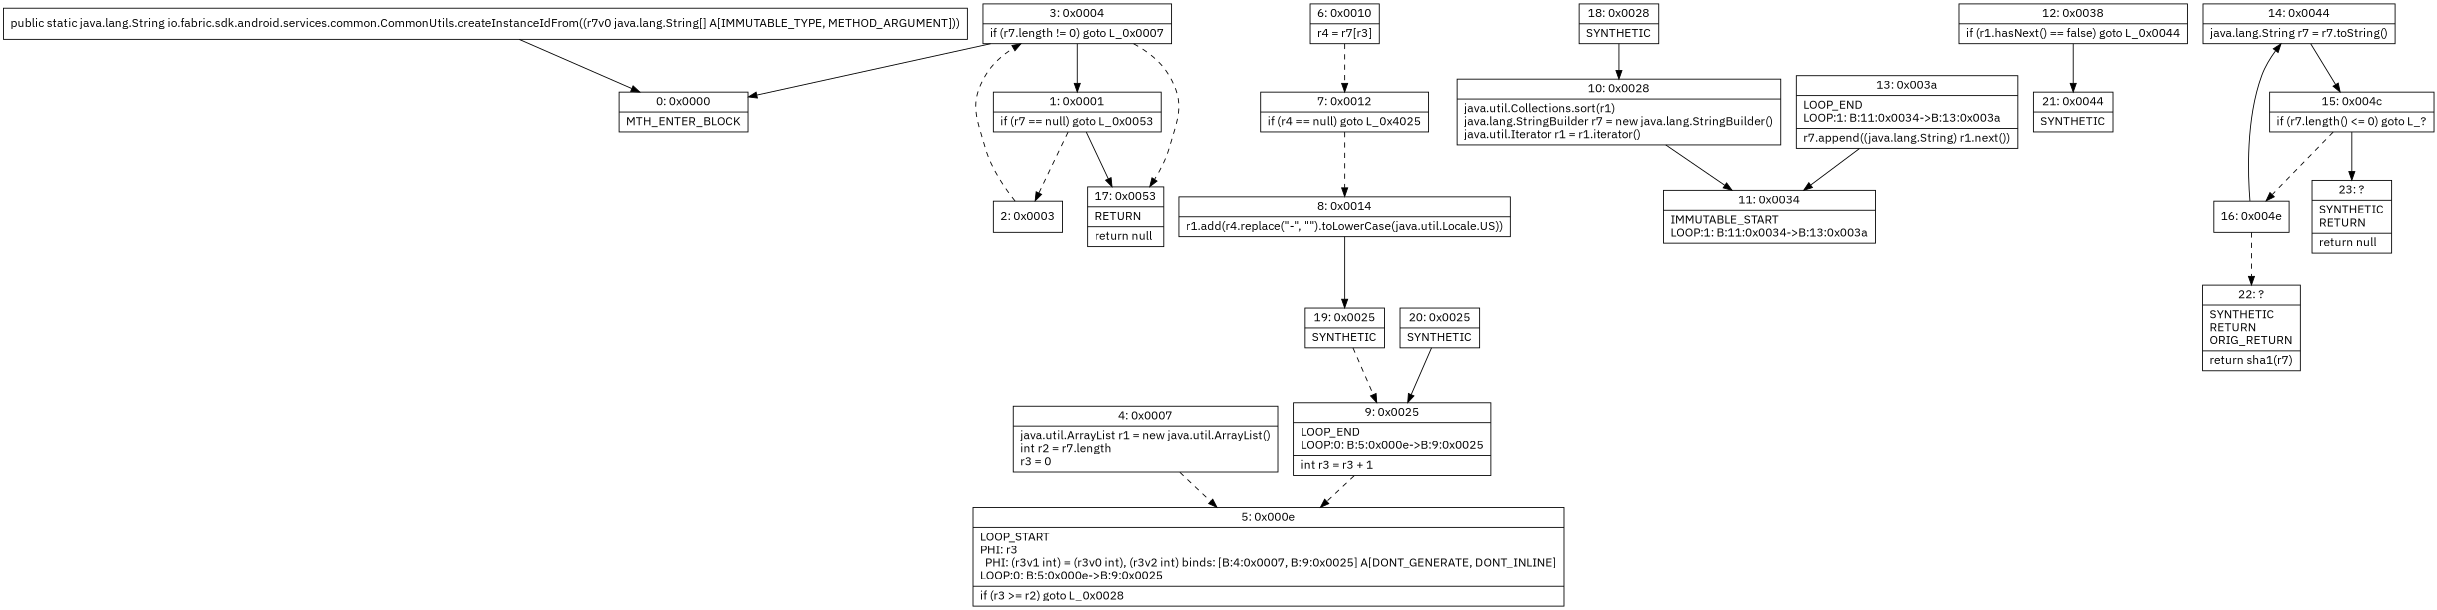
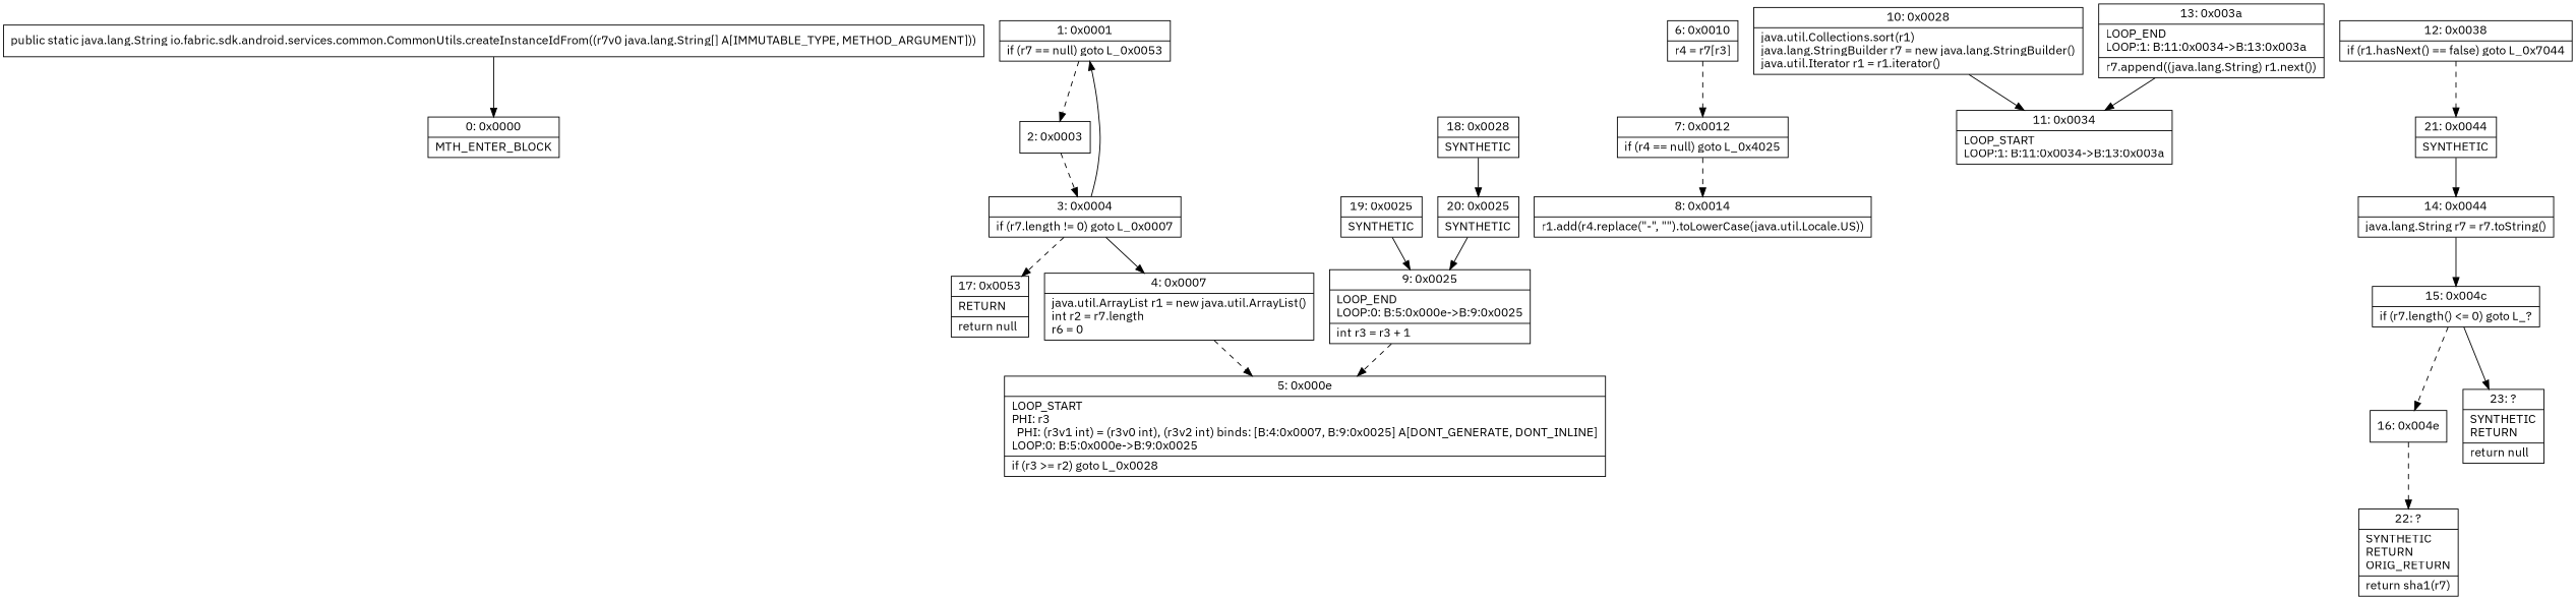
  digraph {
    fontname="IBM Plex Sans"
    node [fontname="IBM Plex Sans" shape=record]
    edge [fontname="IBM Plex Sans"]
    n1 [label="{0\:\ 0x0000|MTH_ENTER_BLOCK\l}"]
    n2 [label="{1\:\ 0x0001|if (r7 == null) goto L_0x0053\l}"]
    n3 [label="{2\:\ 0x0003}"]
    n4 [label="{17\:\ 0x0053|RETURN\l|return null\l}"]
    n5 [label="{3\:\ 0x0004|if (r7.length != 0) goto L_0x0007\l}"]
-   n6 [label="{4\:\ 0x0007|java.util.ArrayList r1 = new java.util.ArrayList()\lint r2 = r7.length\lr3 = 0\l}"]
+   n6 [label="{4\:\ 0x0007|java.util.ArrayList r1 = new java.util.ArrayList()\lint r2 = r7.length\lr6 = 0\l}"]
    n7 [label="{5\:\ 0x000e|LOOP_START\lPHI: r3 \l  PHI: (r3v1 int) = (r3v0 int), (r3v2 int) binds: [B:4:0x0007, B:9:0x0025] A[DONT_GENERATE, DONT_INLINE]\lLOOP:0: B:5:0x000e\-\>B:9:0x0025\l|if (r3 \>= r2) goto L_0x0028\l}"]
    n8 [label="{6\:\ 0x0010|r4 = r7[r3]\l}"]
    n9 [label="{7\:\ 0x0012|if (r4 == null) goto L_0x4025\l}"]
    n10 [label="{18\:\ 0x0028|SYNTHETIC\l}"]
    n11 [label="{10\:\ 0x0028|java.util.Collections.sort(r1)\ljava.lang.StringBuilder r7 = new java.lang.StringBuilder()\ljava.util.Iterator r1 = r1.iterator()\l}"]
    n12 [label="{8\:\ 0x0014|r1.add(r4.replace(\"\-\", \"\").toLowerCase(java.util.Locale.US))\l}"]
    n13 [label="{19\:\ 0x0025|SYNTHETIC\l}"]
    n14 [label="{20\:\ 0x0025|SYNTHETIC\l}"]
    n15 [label="{9\:\ 0x0025|LOOP_END\lLOOP:0: B:5:0x000e\-\>B:9:0x0025\l|int r3 = r3 + 1\l}"]
-   n16 [label="{11\:\ 0x0034|IMMUTABLE_START\lLOOP:1: B:11:0x0034\-\>B:13:0x003a\l}"]
-   n17 [label="{12\:\ 0x0038|if (r1.hasNext() == false) goto L_0x0044\l}"]
+   n16 [label="{11\:\ 0x0034|LOOP_START\lLOOP:1: B:11:0x0034\-\>B:13:0x003a\l}"]
+   n17 [label="{12\:\ 0x0038|if (r1.hasNext() == false) goto L_0x7044\l}"]
    n18 [label="{21\:\ 0x0044|SYNTHETIC\l}"]
    n19 [label="{13\:\ 0x003a|LOOP_END\lLOOP:1: B:11:0x0034\-\>B:13:0x003a\l|r7.append((java.lang.String) r1.next())\l}"]
    n20 [label="{14\:\ 0x0044|java.lang.String r7 = r7.toString()\l}"]
    n21 [label="{15\:\ 0x004c|if (r7.length() \<= 0) goto L_?\l}"]
    n22 [label="{16\:\ 0x004e}"]
    n23 [label="{23\:\ ?|SYNTHETIC\lRETURN\l|return null\l}"]
    n24 [label="{22\:\ ?|SYNTHETIC\lRETURN\lORIG_RETURN\l|return sha1(r7)\l}"]
    n25 [label="{public static java.lang.String io.fabric.sdk.android.services.common.CommonUtils.createInstanceIdFrom((r7v0 java.lang.String[] A[IMMUTABLE_TYPE, METHOD_ARGUMENT])) }"]
    n2 -> n3 [style=dashed]
-   n2 -> n4
    n3 -> n5 [style=dashed]
    n5 -> n2
    n5 -> n4 [style=dashed]
-   n5 -> n1
+   n5 -> n6
    n6 -> n7 [style=dashed]
    n8 -> n9 [style=dashed]
    n9 -> n12 [style=dashed]
-   n10 -> n11
+   n10 -> n14
    n11 -> n16
-   n12 -> n13
-   n13 -> n15 [style=dashed]
+   n13 -> n15
    n14 -> n15
    n15 -> n7 [style=dashed]
-   n17 -> n18
-   n22 -> n20
+   n17 -> n18 [style=dashed]
+   n18 -> n20
    n19 -> n16
    n20 -> n21
    n21 -> n22 [style=dashed]
    n21 -> n23
    n22 -> n24 [style=dashed]
    n25 -> n1
  }
